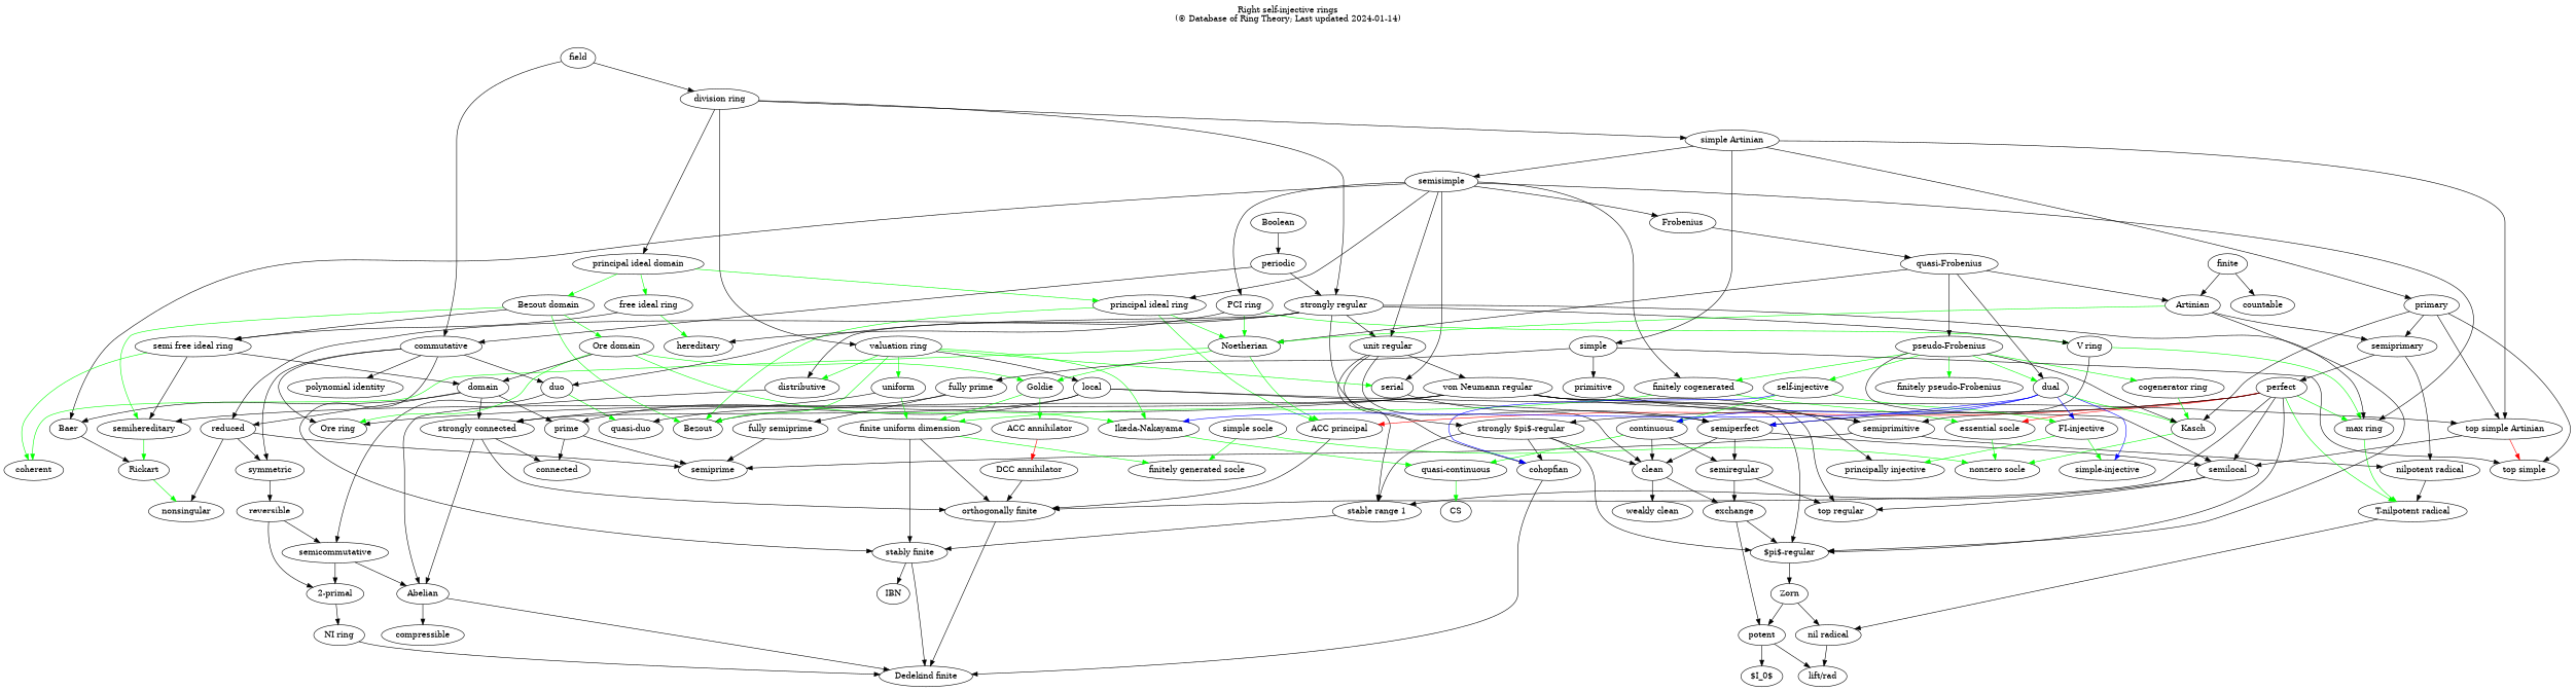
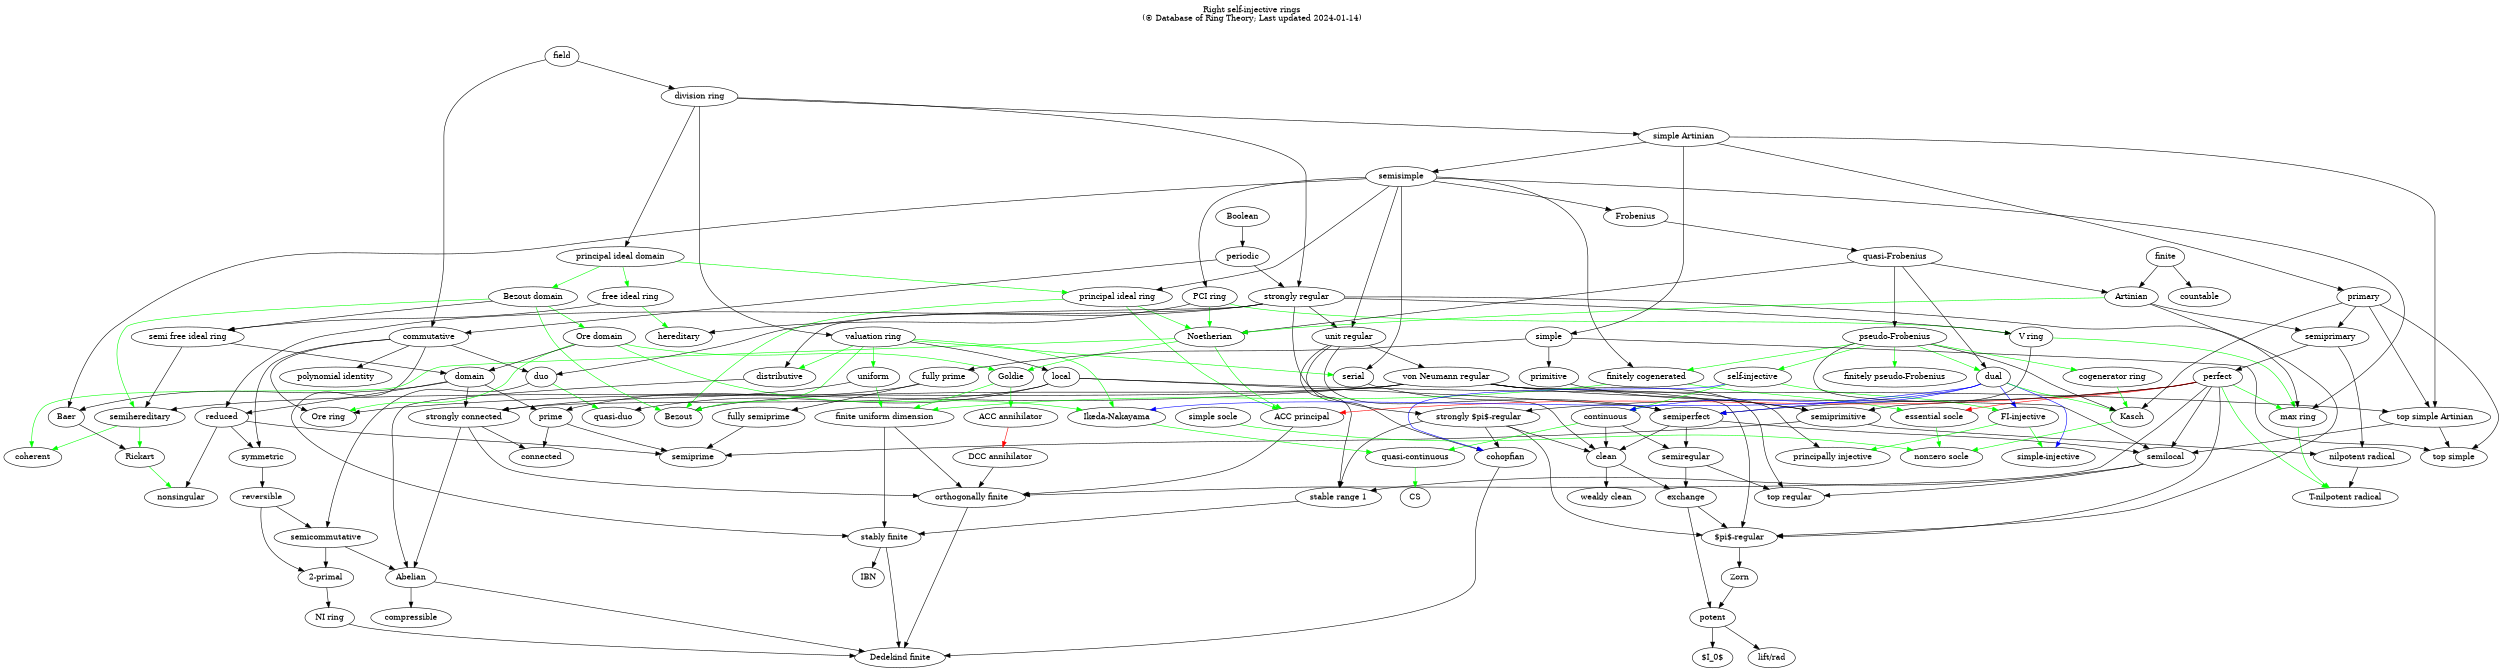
  strict digraph {
    label=<Right self-injective rings<br/>(© Database of Ring Theory; Last updated 2024-01-14)>
    labelfontsize=240.0
    labelloc=top
    edge [color=black]
    "von Neumann regular"
    "top regular"
    semiprimitive
    "$\pi$-regular"
    semihereditary
    "Ore ring"
    Bezout
    "principally injective"
    "nilpotent radical"
    semiprime
    Zorn
    Rickart
    coherent
    commutative
    "polynomial identity"
    "stably finite"
    duo
    symmetric
    "Dedekind finite"
    IBN
    semicommutative
    "quasi-duo"
    reversible
    semisimple
    Baer
    "max ring"
    "unit regular"
    serial
    Frobenius
    "finitely cogenerated"
    "principal ideal ring"
    "PCI ring"
    "T-nilpotent radical"
    "stable range 1"
    cohopfian
    clean
    semiperfect
    "quasi-Frobenius"
    "essential socle"
    "finite uniform dimension"
    "ACC principal"
    Noetherian
    "V ring"
    hereditary
    nonsingular
    "ACC annihilator"
    "DCC annihilator"
    "orthogonally finite"
-   "nil radical"
    perfect
    semilocal
    "strongly $\pi$-regular"
    semiregular
    "nonzero socle"
    "fully semiprime"
    domain
    prime
    reduced
    "strongly connected"
    connected
    Abelian
    "semi free ideal ring"
    "self-injective"
    "FI-injective"
    continuous
    "simple-injective"
    "quasi-continuous"
    "2-primal"
    compressible
    "NI ring"
    "strongly regular"
    distributive
    exchange
    "weakly clean"
    potent
    "lift/rad"
    local
    "top simple Artinian"
    "top simple"
    Artinian
    semiprimary
    Goldie
    "principal ideal domain"
    "Bezout domain"
    "free ideal ring"
    "Ore domain"
    "Ikeda-Nakayama"
    "valuation ring"
    uniform
    CS
-   "finitely generated socle"
    dual
    Kasch
    "pseudo-Frobenius"
    "finitely pseudo-Frobenius"
    "cogenerator ring"
    "$I_0$"
    field
    "division ring"
    "simple Artinian"
    primary
    simple
    "fully prime"
    primitive
    finite
    countable
    periodic
    Boolean
    "simple socle"
    "von Neumann regular" -> "top regular"
    "von Neumann regular" -> semiprimitive
    "von Neumann regular" -> "$\pi$-regular"
    "von Neumann regular" -> semihereditary
    "von Neumann regular" -> "Ore ring"
    "von Neumann regular" -> Bezout
    "von Neumann regular" -> "principally injective"
    semiprimitive -> "nilpotent radical"
    semiprimitive -> semiprime
    "$\pi$-regular" -> Zorn
    semihereditary -> Rickart [color=green]
-   "semi free ideal ring" -> coherent [color=green]
+   semihereditary -> coherent [color=green]
    "nilpotent radical" -> "T-nilpotent radical"
-   Zorn -> "nil radical"
    Zorn -> potent
    Rickart -> nonsingular [color=green]
    commutative -> "Ore ring"
    commutative -> "polynomial identity"
    commutative -> "stably finite"
    commutative -> duo
    commutative -> symmetric
    "stably finite" -> "Dedekind finite"
    "stably finite" -> IBN
    duo -> semicommutative
    duo -> "quasi-duo" [color=green]
    symmetric -> reversible
    semicommutative -> Abelian
    semicommutative -> "2-primal"
    reversible -> semicommutative
    reversible -> "2-primal"
    semisimple -> Baer
    semisimple -> "max ring"
    semisimple -> "unit regular"
    semisimple -> serial
    semisimple -> Frobenius
    semisimple -> "finitely cogenerated"
    semisimple -> "principal ideal ring"
    semisimple -> "PCI ring"
    Baer -> Rickart
    "max ring" -> "T-nilpotent radical" [color=green]
    "unit regular" -> "von Neumann regular"
    "unit regular" -> "stable range 1"
    "unit regular" -> cohopfian
    "unit regular" -> clean
    serial -> semiperfect
    Frobenius -> "quasi-Frobenius"
    "finitely cogenerated" -> "essential socle" [color=green]
    "finitely cogenerated" -> "finite uniform dimension" [color=green]
    "principal ideal ring" -> Bezout [color=green]
    "principal ideal ring" -> "ACC principal" [color=green]
    "principal ideal ring" -> Noetherian [color=green]
    "PCI ring" -> Noetherian [color=green]
    "PCI ring" -> "V ring" [color=green]
    "PCI ring" -> hereditary
-   "T-nilpotent radical" -> "nil radical"
    "stable range 1" -> "stably finite"
    cohopfian -> "Dedekind finite"
    clean -> exchange
    clean -> "weakly clean"
    semiperfect -> clean
    semiperfect -> semilocal
    semiperfect -> semiregular
    "quasi-Frobenius" -> Noetherian
    "quasi-Frobenius" -> Artinian
    "quasi-Frobenius" -> dual
    "quasi-Frobenius" -> "pseudo-Frobenius"
    "essential socle" -> "nonzero socle" [color=green]
    "finite uniform dimension" -> "stably finite"
    "finite uniform dimension" -> "orthogonally finite"
-   "finite uniform dimension" -> "finitely generated socle" [color=green]
    "ACC principal" -> "orthogonally finite"
    Noetherian -> coherent [color=green]
    Noetherian -> "ACC principal" [color=green]
    Noetherian -> Goldie [color=green]
    "V ring" -> semiprimitive
    "V ring" -> "max ring" [color=green]
    "ACC annihilator" -> "DCC annihilator" [color=red]
    "DCC annihilator" -> "orthogonally finite"
    "orthogonally finite" -> "Dedekind finite"
-   "nil radical" -> "lift/rad"
    perfect -> "$\pi$-regular"
    perfect -> "max ring" [color=green]
    perfect -> "T-nilpotent radical" [color=green]
    perfect -> semiperfect
    perfect -> "essential socle" [color=red]
    perfect -> "ACC principal" [color=red]
    perfect -> "orthogonally finite"
    perfect -> semilocal
    perfect -> "strongly $\pi$-regular"
    semilocal -> "top regular"
    semilocal -> "stable range 1"
    "strongly $\pi$-regular" -> "$\pi$-regular"
    "strongly $\pi$-regular" -> "stable range 1"
    "strongly $\pi$-regular" -> cohopfian
    "strongly $\pi$-regular" -> clean
    semiregular -> "top regular"
    semiregular -> exchange
    "fully semiprime" -> semiprime
    domain -> Baer
    domain -> prime
    domain -> reduced
    domain -> "strongly connected"
    prime -> semiprime
    prime -> connected
    reduced -> semiprime
    reduced -> symmetric
    reduced -> nonsingular
    "strongly connected" -> "orthogonally finite"
    "strongly connected" -> connected
    "strongly connected" -> Abelian
    Abelian -> "Dedekind finite"
    Abelian -> compressible
    "semi free ideal ring" -> semihereditary
    "semi free ideal ring" -> domain
    "self-injective" -> cohopfian [color=blue]
    "self-injective" -> "FI-injective" [color=green]
    "self-injective" -> continuous [color=green]
    "FI-injective" -> "principally injective" [color=green]
    "FI-injective" -> "simple-injective" [color=green]
    continuous -> clean
    continuous -> semiregular
    continuous -> "quasi-continuous" [color=green]
    "quasi-continuous" -> CS [color=green]
    "2-primal" -> "NI ring"
    "NI ring" -> "Dedekind finite"
    "strongly regular" -> duo
    "strongly regular" -> "max ring"
    "strongly regular" -> "unit regular"
    "strongly regular" -> "V ring"
    "strongly regular" -> "strongly $\pi$-regular"
    "strongly regular" -> reduced
    "strongly regular" -> distributive
    distributive -> Abelian
    exchange -> "$\pi$-regular"
    exchange -> potent
    potent -> "lift/rad"
    potent -> "$I_0$"
    local -> "quasi-duo"
    local -> semiperfect
    local -> "strongly connected"
    local -> "top simple Artinian"
    "top simple Artinian" -> semilocal
-   "top simple Artinian" -> "top simple" [color=red]
+   "top simple Artinian" -> "top simple"
    Artinian -> "$\pi$-regular"
    Artinian -> Noetherian [color=green]
    Artinian -> semiprimary
    semiprimary -> "nilpotent radical"
    semiprimary -> perfect
    Goldie -> "finite uniform dimension" [color=green]
    Goldie -> "ACC annihilator" [color=green]
    "principal ideal domain" -> "principal ideal ring" [color=green]
    "principal ideal domain" -> "Bezout domain" [color=green]
    "principal ideal domain" -> "free ideal ring" [color=green]
    "Bezout domain" -> semihereditary [color=green]
    "Bezout domain" -> Bezout [color=green]
    "Bezout domain" -> "semi free ideal ring"
    "Bezout domain" -> "Ore domain" [color=green]
    "free ideal ring" -> hereditary [color=green]
    "free ideal ring" -> "semi free ideal ring"
    "Ore domain" -> "Ore ring" [color=green]
    "Ore domain" -> domain
    "Ore domain" -> Goldie [color=green]
    "Ore domain" -> "Ikeda-Nakayama" [color=green]
    "Ikeda-Nakayama" -> "quasi-continuous" [color=green]
    "valuation ring" -> Bezout [color=green]
    "valuation ring" -> serial [color=green]
    "valuation ring" -> distributive [color=green]
    "valuation ring" -> local
    "valuation ring" -> "Ikeda-Nakayama" [color=green]
    "valuation ring" -> uniform [color=green]
    uniform -> "finite uniform dimension" [color=green]
    uniform -> "strongly connected"
    dual -> semiperfect [color=blue]
    dual -> "FI-injective" [color=blue]
    dual -> continuous [color=blue]
    dual -> "simple-injective" [color=blue]
    dual -> "Ikeda-Nakayama" [color=blue]
    dual -> Kasch [color=green]
    Kasch -> "nonzero socle" [color=green]
    "pseudo-Frobenius" -> "finitely cogenerated" [color=green]
    "pseudo-Frobenius" -> semilocal
    "pseudo-Frobenius" -> "self-injective" [color=green]
    "pseudo-Frobenius" -> dual [color=green]
    "pseudo-Frobenius" -> Kasch
    "pseudo-Frobenius" -> "finitely pseudo-Frobenius" [color=green]
    "pseudo-Frobenius" -> "cogenerator ring" [color=green]
    "cogenerator ring" -> Kasch [color=green]
    field -> commutative
    field -> "division ring"
    "division ring" -> "strongly regular"
    "division ring" -> "principal ideal domain"
    "division ring" -> "valuation ring"
    "division ring" -> "simple Artinian"
    "simple Artinian" -> semisimple
    "simple Artinian" -> "top simple Artinian"
    "simple Artinian" -> primary
    "simple Artinian" -> simple
    primary -> "top simple Artinian"
    primary -> "top simple"
    primary -> semiprimary
    primary -> Kasch
    simple -> "top simple"
    simple -> "fully prime"
    simple -> primitive
    "fully prime" -> "fully semiprime"
    "fully prime" -> prime
    primitive -> semiprimitive
    finite -> Artinian
    finite -> countable
    periodic -> commutative
    periodic -> "strongly regular"
    Boolean -> periodic
    "simple socle" -> "nonzero socle" [color=green]
-   "simple socle" -> "finitely generated socle" [color=green]
  }
